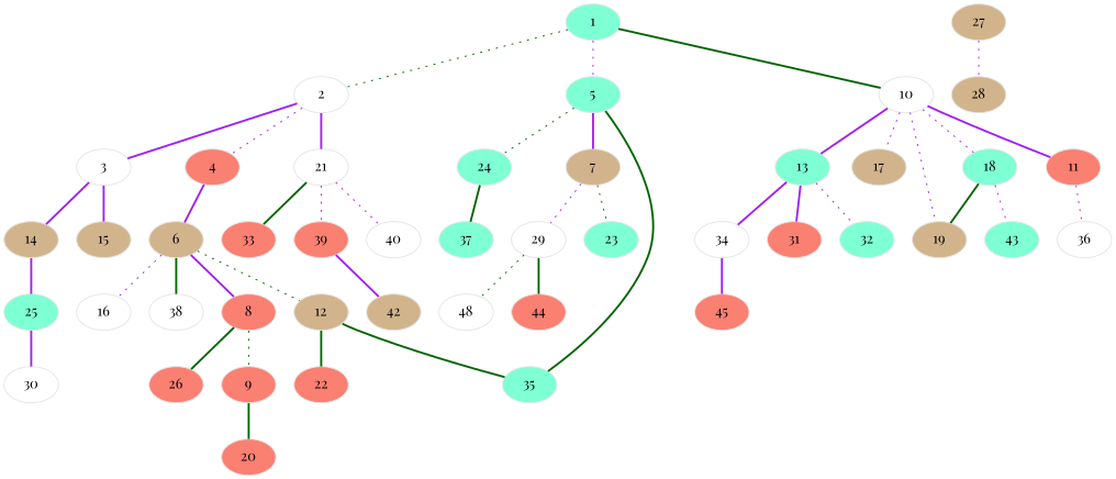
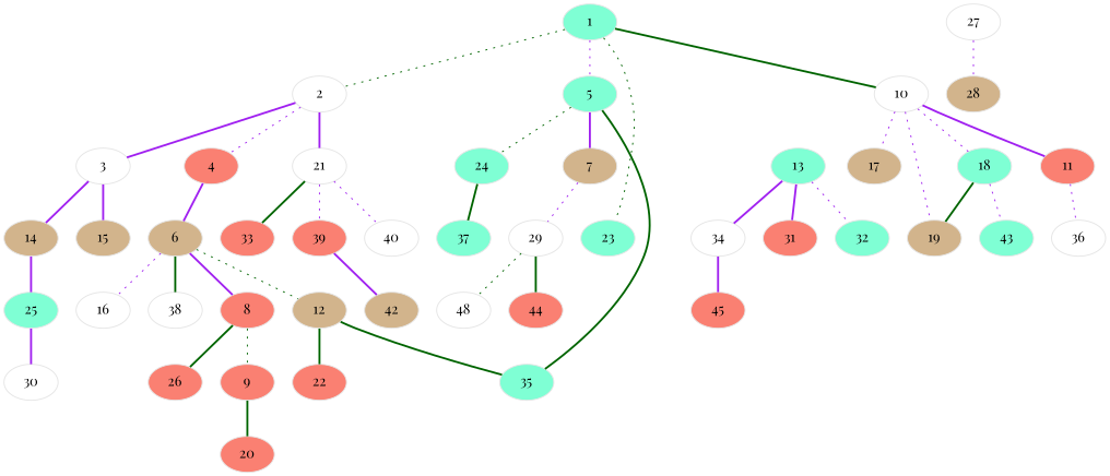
  graph {
    fontname="Playfair Display"
    node [color=gray90 fillcolor=white fontname="Playfair Display" style=filled]
    edge [color=purple fontname="Playfair Display" style=bold weight=1.0]
    1 [fillcolor=aquamarine]
    2
    5 [fillcolor=aquamarine]
    10
    23 [fillcolor=aquamarine]
    3
    4 [fillcolor=salmon]
    21
    7 [fillcolor=tan]
    24 [fillcolor=aquamarine]
    35 [fillcolor=aquamarine]
    11 [fillcolor=salmon]
    13 [fillcolor=aquamarine]
    17 [fillcolor=tan]
    18 [fillcolor=aquamarine]
    19 [fillcolor=tan]
    14 [fillcolor=tan]
    15 [fillcolor=tan]
    6 [fillcolor=tan]
    33 [fillcolor=salmon]
    39 [fillcolor=salmon]
    40
    25 [fillcolor=aquamarine]
    8 [fillcolor=salmon]
    12 [fillcolor=tan]
    16
    38
    29
    37 [fillcolor=aquamarine]
    9 [fillcolor=salmon]
    26 [fillcolor=salmon]
    22 [fillcolor=salmon]
    n33 [label=48]
    44 [fillcolor=salmon]
    20 [fillcolor=salmon]
    36
    31 [fillcolor=salmon]
    32 [fillcolor=aquamarine]
    34
    43 [fillcolor=aquamarine]
-   27 [fillcolor=tan]
+   27
    28 [fillcolor=tan]
    45 [fillcolor=salmon]
    30
    42 [fillcolor=tan]
    1 -- 2 [color=darkgreen style=dotted weight=2.0]
    1 -- 5 [style=dotted]
    1 -- 10 [color=darkgreen]
-   7 -- 23 [color=darkgreen style=dotted]
+   1 -- 23 [color=darkgreen style=dotted]
    2 -- 3
    2 -- 4 [style=dotted]
    2 -- 21
    5 -- 7
    5 -- 24 [color=darkgreen style=dotted]
    5 -- 35 [color=darkgreen]
    10 -- 11
-   10 -- 13
    10 -- 17 [style=dotted]
    10 -- 18 [style=dotted]
    10 -- 19 [style=dotted]
    3 -- 14
    3 -- 15
    4 -- 6
    21 -- 33 [color=darkgreen]
    21 -- 39 [style=dotted]
    21 -- 40 [style=dotted]
    7 -- 29 [style=dotted]
    24 -- 37 [color=darkgreen]
    11 -- 36 [style=dotted]
    13 -- 31
    13 -- 32 [style=dotted]
    13 -- 34
    18 -- 19 [color=darkgreen]
    18 -- 43 [style=dotted]
    14 -- 25
    6 -- 8
    6 -- 12 [color=darkgreen style=dotted]
    6 -- 16 [style=dotted]
    6 -- 38 [color=darkgreen]
    39 -- 42
    25 -- 30
    8 -- 9 [color=darkgreen style=dotted weight=2.0]
    8 -- 26 [color=darkgreen]
    12 -- 35 [color=darkgreen]
    12 -- 22 [color=darkgreen]
    29 -- n33 [color=darkgreen style=dotted]
    29 -- 44 [color=darkgreen]
    9 -- 20 [color=darkgreen]
    34 -- 45
    27 -- 28 [style=dotted weight=2.0]
  }
